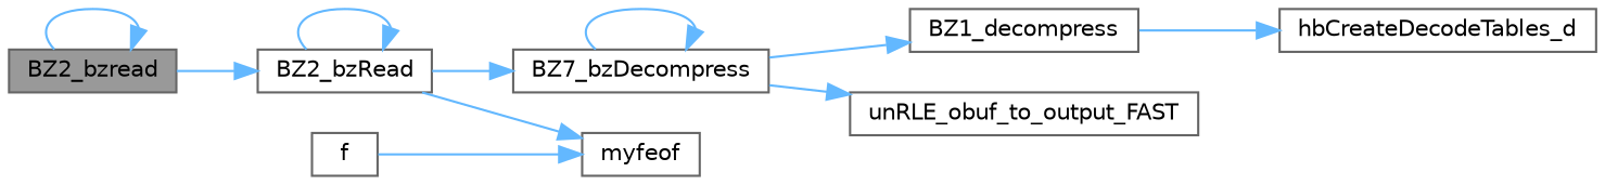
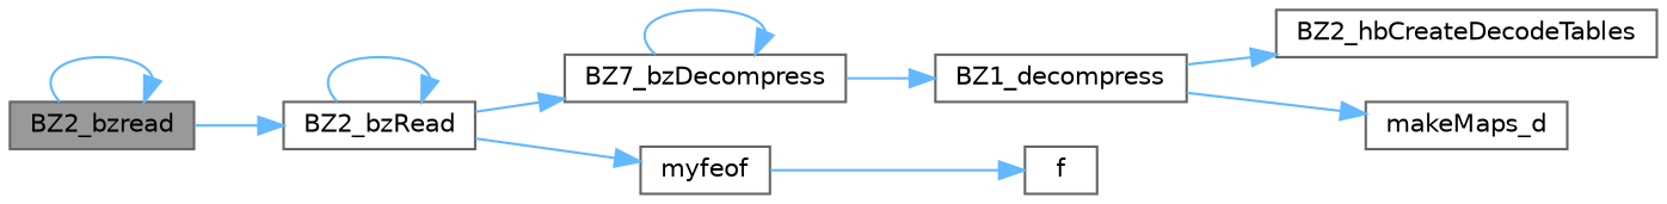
  digraph {
    rankdir=LR
    node [color=grey40 fillcolor=white fontname=Helvetica fontsize=10 shape=box style=filled]
    edge [color=steelblue1 fontname=Helvetica fontsize=10 labelfontname=Helvetica labelfontsize=10 style=solid]
    n1 [color=gray40 fillcolor=grey60 fontcolor=black height=0.2 label=BZ2_bzread width=0.4]
    n2 [height=0.2 label=BZ2_bzRead width=0.4]
    n3 [height=0.2 label=BZ7_bzDecompress width=0.4]
    n4 [height=0.2 label=myfeof width=0.4]
    n5 [height=0.2 label=BZ1_decompress width=0.4]
-   n6 [height=0.2 label=unRLE_obuf_to_output_FAST width=0.4]
    n7 [height=0.2 label=f width=0.4]
-   n9 [height=0.2 label=hbCreateDecodeTables_d width=0.4]
+   n8 [height=0.2 label=BZ2_hbCreateDecodeTables width=0.4]
+   n9 [height=0.2 label=makeMaps_d width=0.4]
    n1 -> n1
    n1 -> n2
    n2 -> n2
    n2 -> n3
    n2 -> n4
    n3 -> n3
    n3 -> n5
-   n3 -> n6
-   n7 -> n4
+   n4 -> n7
+   n5 -> n8
    n5 -> n9
  }
